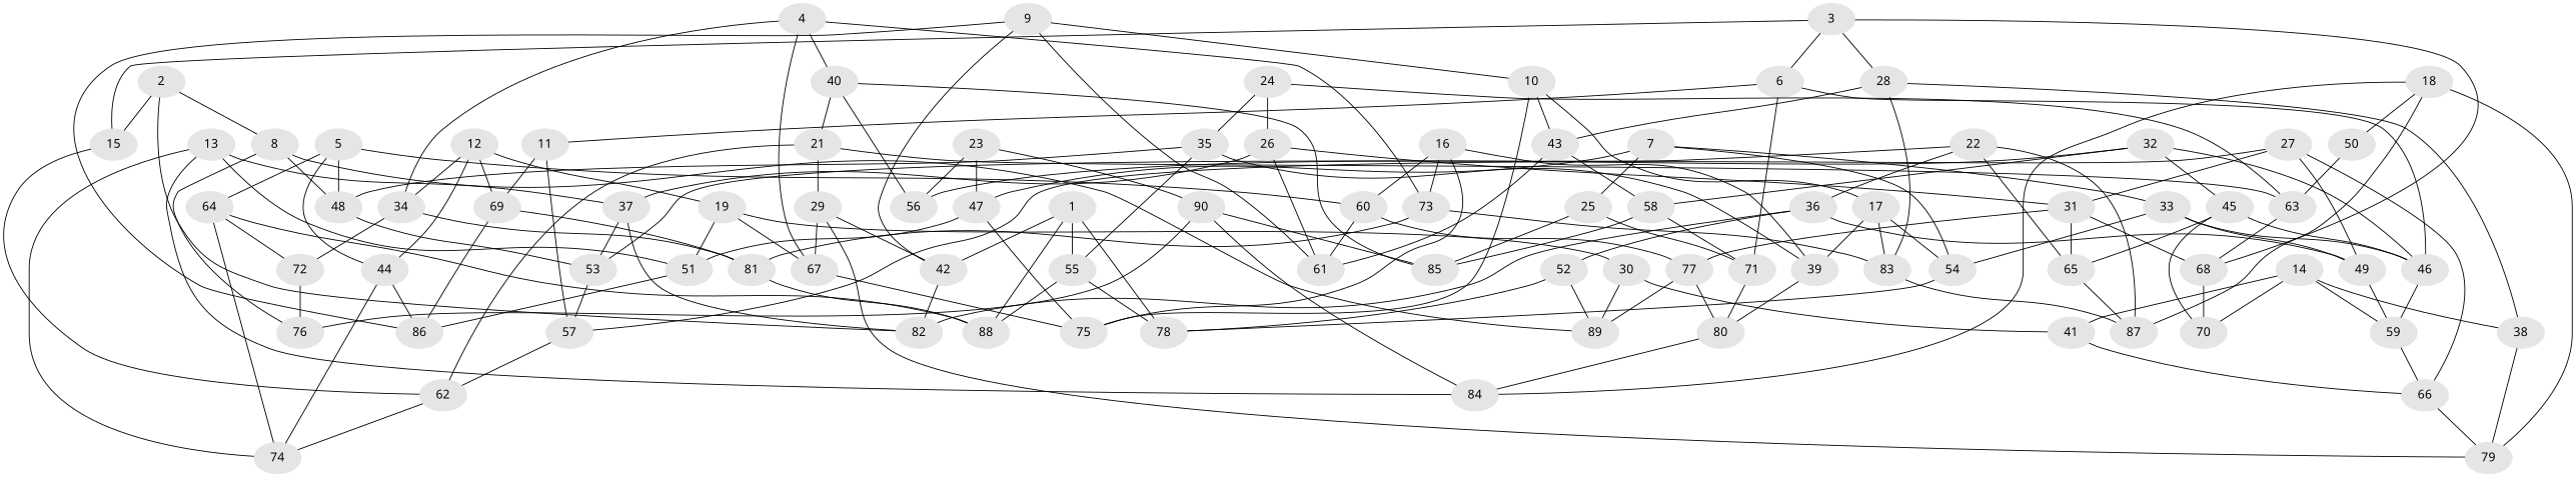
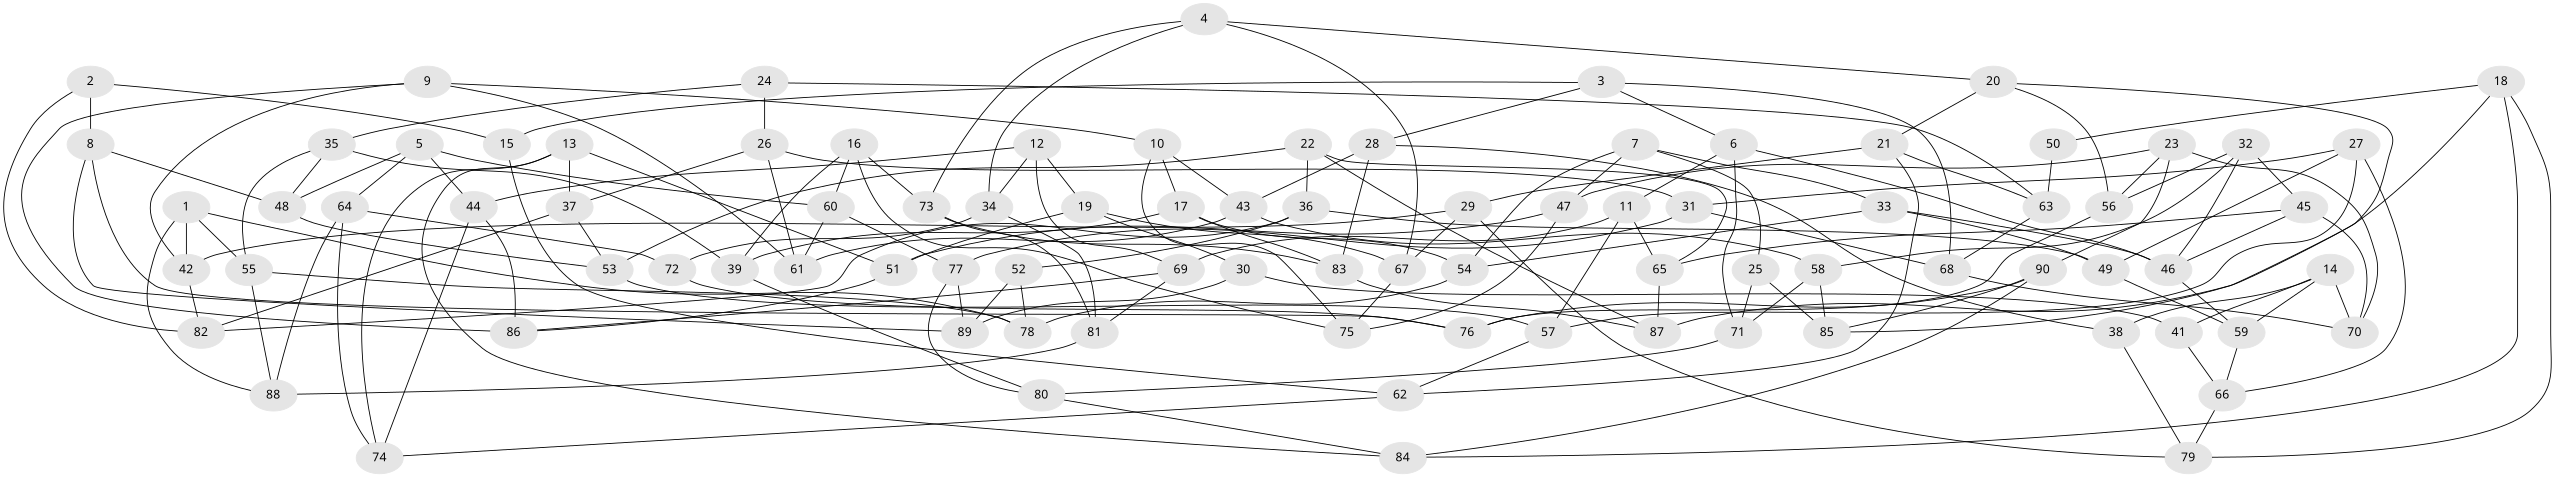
  graph {
    fontname="Noto Sans"
    node [color=gray90 fontname="Noto Sans" style=filled]
    edge [fontname="Noto Sans"]
    1
    42
    55
    78
    88
    82
    2
    8
    15
    48
    76
    89
    62
    41
    66
    3
    6
    28
    68
    11
    46
    71
    43
    38
    83
    70
    4
-   20 [label=40]
+   20
    34
    67
    73
    21
    56
    85
    72
    81
    75
    5
    44
    60
    64
    86
    74
    53
    61
    77
    57
    65
    69
    59
    80
    7
    25
    33
    47
    54
    49
    51
    9
    10
    17
    39
    58
    87
    12
    19
    30
    13
    37
    84
    14
    79
    52
    16
    18
    50
    63
    29
    22
    36
    23
    n82 [label=90]
    24
    26
    35
    31
    27
    32
    45
    1 -- 42
    1 -- 55
    1 -- 78
    1 -- 88
    42 -- 82
    55 -- 78
    55 -- 88
    2 -- 82
    2 -- 8
    2 -- 15
    8 -- 48
    8 -- 76
    8 -- 89
    15 -- 62
    48 -- 53
    62 -- 74
    41 -- 66
    66 -- 79
    3 -- 15
    3 -- 6
    3 -- 28
    3 -- 68
    6 -- 11
    6 -- 46
    6 -- 71
    28 -- 43
    28 -- 38
    28 -- 83
    68 -- 70
    11 -- 57
-   31 -- 65
+   11 -- 65
    11 -- 69
    46 -- 59
    71 -- 80
    43 -- 61
    43 -- 58
    38 -- 79
    83 -- 87
    4 -- 20
    4 -- 34
    4 -- 67
    4 -- 73
    20 -- 21
    20 -- 56
    20 -- 85
    34 -- 72
    34 -- 81
    67 -- 75
    73 -- 83
    73 -- 81
    21 -- 62
    21 -- 63
    21 -- 29
+   56 -- 76
    72 -- 76
    81 -- 88
    5 -- 48
    5 -- 44
    5 -- 60
    5 -- 64
    44 -- 86
    44 -- 74
    60 -- 61
    60 -- 77
    64 -- 88
    64 -- 72
    64 -- 74
    53 -- 57
    77 -- 89
    77 -- 80
    57 -- 62
    65 -- 87
    69 -- 81
    69 -- 86
    59 -- 66
    80 -- 84
    7 -- 25
    7 -- 33
    7 -- 47
    7 -- 54
    25 -- 71
    25 -- 85
    33 -- 46
    33 -- 54
    33 -- 49
    47 -- 75
    47 -- 51
    54 -- 78
    49 -- 59
    51 -- 86
    9 -- 42
    9 -- 86
    9 -- 61
    9 -- 10
    10 -- 43
    10 -- 75
    10 -- 17
    17 -- 83
    17 -- 54
    17 -- 39
    39 -- 80
    58 -- 71
    58 -- 85
    12 -- 34
    12 -- 44
    12 -- 69
    12 -- 19
    19 -- 67
    19 -- 51
    19 -- 30
    30 -- 89
    30 -- 41
    13 -- 74
    13 -- 51
    13 -- 37
    13 -- 84
    37 -- 82
    37 -- 53
    14 -- 41
    14 -- 38
    14 -- 70
    14 -- 59
    52 -- 78
    52 -- 89
    16 -- 73
    16 -- 75
    16 -- 60
    16 -- 39
    18 -- 87
    18 -- 84
    18 -- 79
    18 -- 50
    50 -- 63
    63 -- 68
    29 -- 42
    29 -- 67
    29 -- 79
    22 -- 53
    22 -- 65
    22 -- 87
    22 -- 36
    36 -- 82
    36 -- 49
    36 -- 52
+   23 -- 70
    23 -- 56
    23 -- 47
    23 -- n82
    n82 -- 76
    n82 -- 85
    n82 -- 84
    24 -- 63
    24 -- 26
    24 -- 35
    26 -- 61
    26 -- 37
    26 -- 31
    35 -- 55
    35 -- 48
    35 -- 39
    31 -- 68
    31 -- 77
    27 -- 66
    27 -- 57
    27 -- 49
    27 -- 31
    32 -- 46
    32 -- 56
    32 -- 58
    32 -- 45
    45 -- 46
    45 -- 70
    45 -- 65
  }
